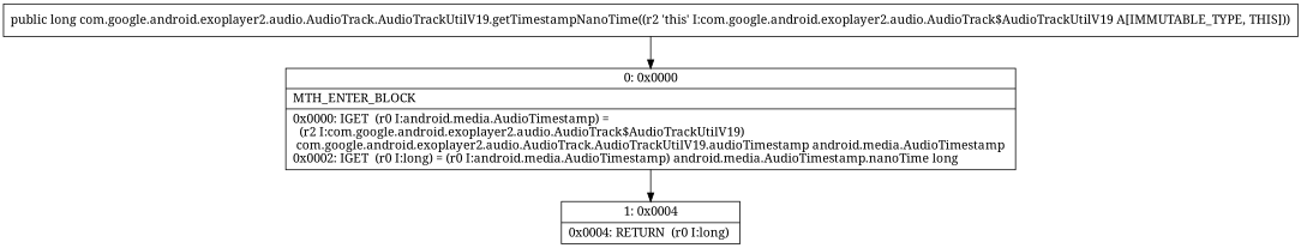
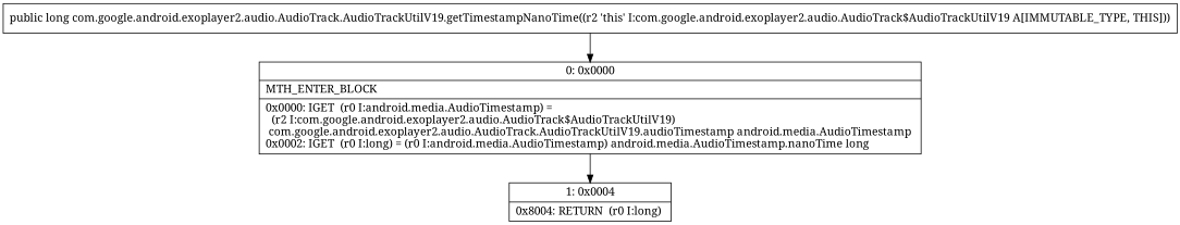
  digraph {
    fontname="Noto Serif"
    node [shape=record fontname="Noto Serif"]
    edge [fontname="Noto Serif"]
    n1 [label="{0\:\ 0x0000|MTH_ENTER_BLOCK\l|0x0000: IGET  (r0 I:android.media.AudioTimestamp) = \l  (r2 I:com.google.android.exoplayer2.audio.AudioTrack$AudioTrackUtilV19)\l com.google.android.exoplayer2.audio.AudioTrack.AudioTrackUtilV19.audioTimestamp android.media.AudioTimestamp \l0x0002: IGET  (r0 I:long) = (r0 I:android.media.AudioTimestamp) android.media.AudioTimestamp.nanoTime long \l}"]
-   n2 [label="{1\:\ 0x0004|0x0004: RETURN  (r0 I:long) \l}"]
+   n2 [label="{1\:\ 0x0004|0x8004: RETURN  (r0 I:long) \l}"]
    n3 [label="{public long com.google.android.exoplayer2.audio.AudioTrack.AudioTrackUtilV19.getTimestampNanoTime((r2 'this' I:com.google.android.exoplayer2.audio.AudioTrack$AudioTrackUtilV19 A[IMMUTABLE_TYPE, THIS])) }"]
    n1 -> n2
    n3 -> n1
  }
